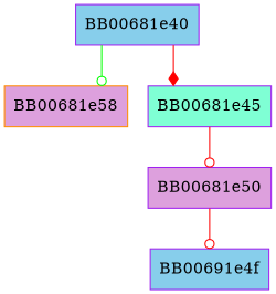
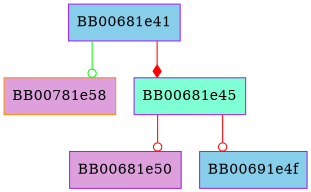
  digraph {
    splines=ortho
    node [color=purple fillcolor=plum shape=box style=filled]
    edge [arrowhead=odot color=red]
-   BB00681e58 [color=darkorange]
-   BB00681e40 [fillcolor=skyblue]
+   BB00681e58 [color=darkorange label=BB00781e58]
+   BB00681e40 [fillcolor=skyblue label=BB00681e41]
    BB00681e45 [fillcolor=aquamarine]
    BB00681e50
    n5 [fillcolor=skyblue label=BB00691e4f]
    BB00681e40 -> BB00681e58 [color=green]
    BB00681e40 -> BB00681e45 [arrowhead=diamond]
    BB00681e45 -> BB00681e50
-   BB00681e50 -> n5
+   BB00681e45 -> n5
  }
